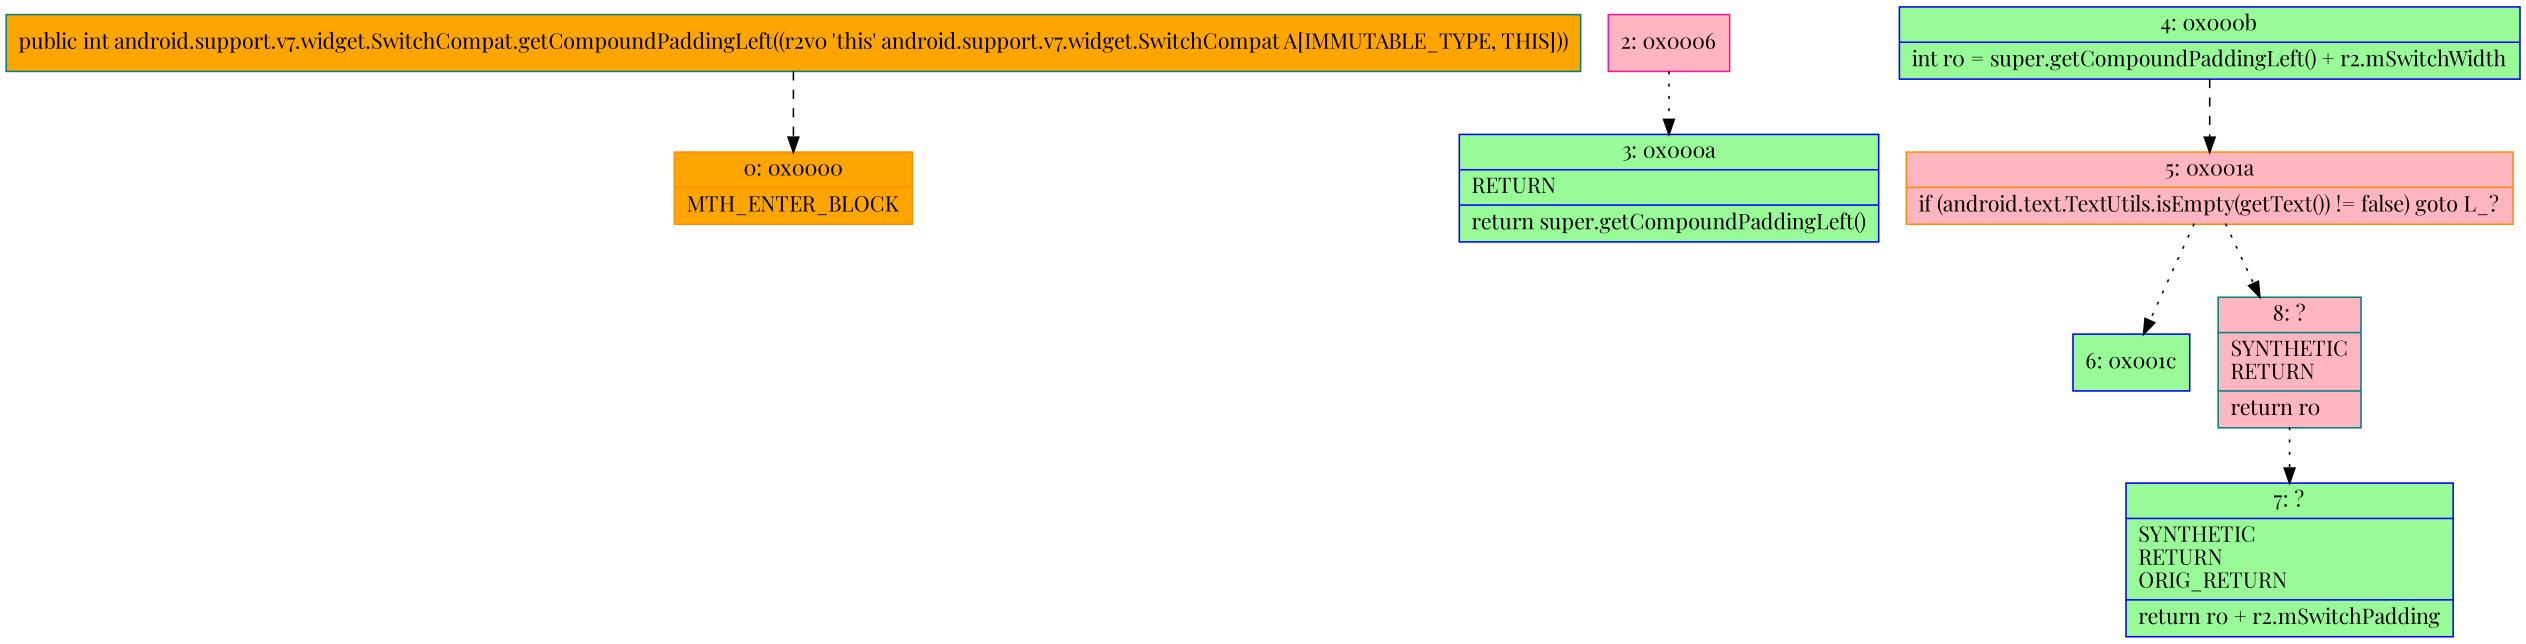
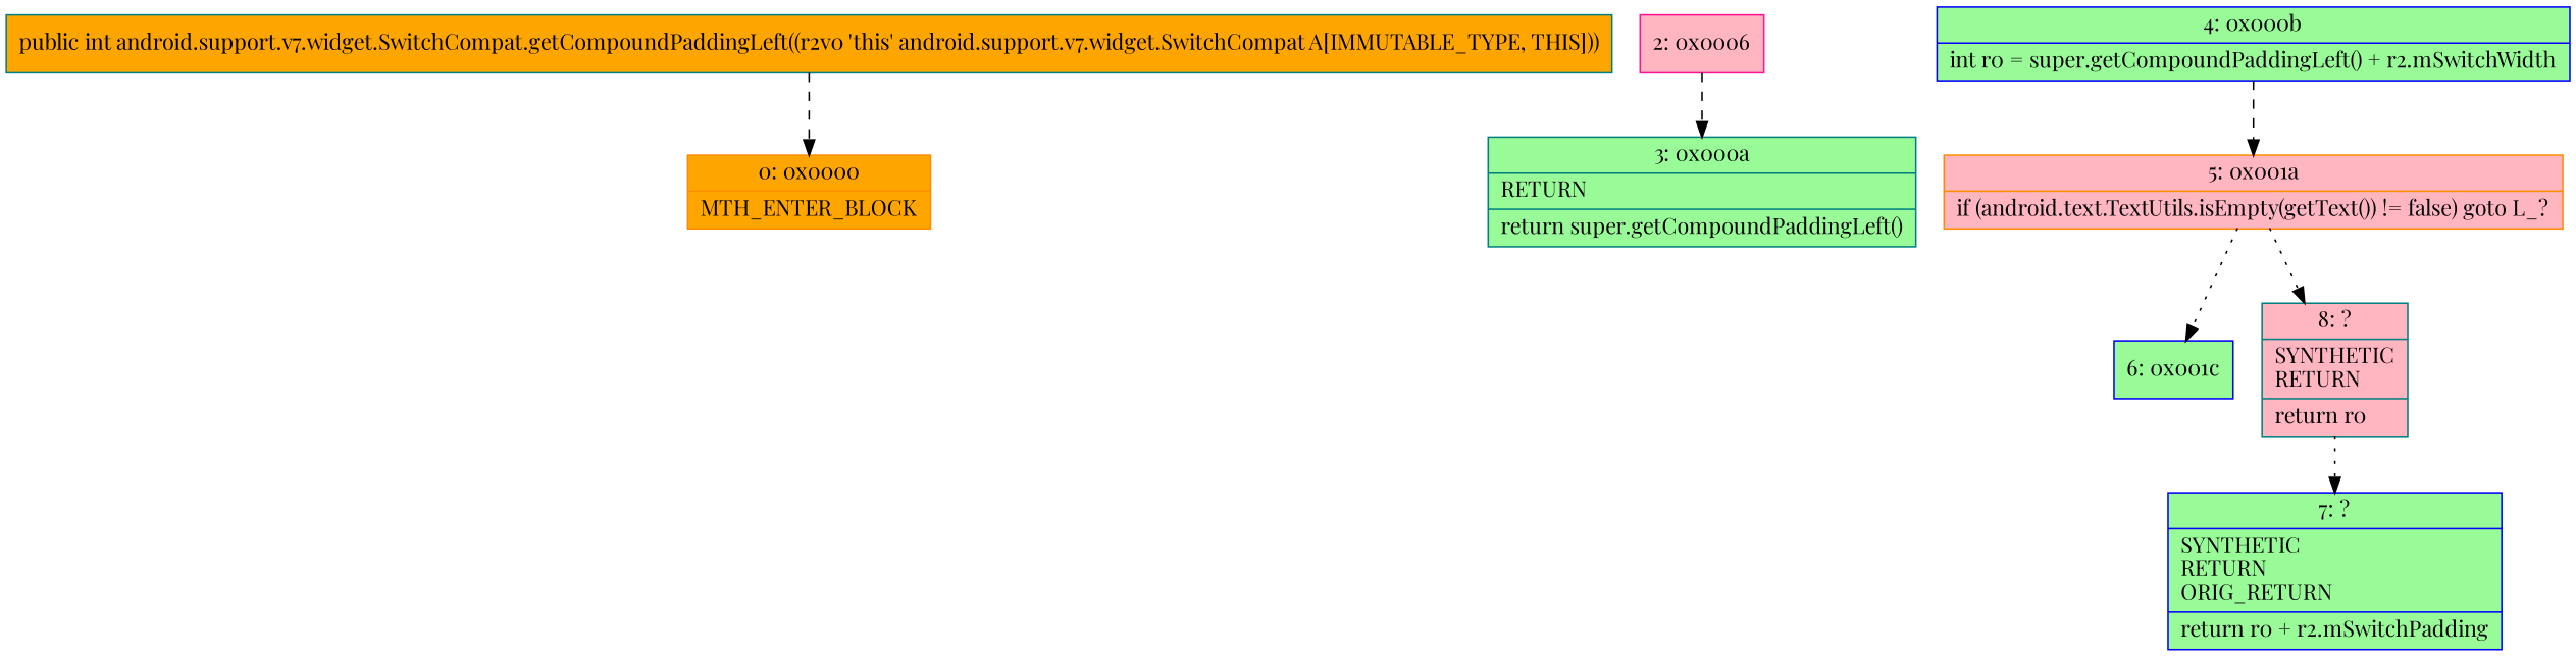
  digraph {
    fontname="Playfair Display"
    node [color=blue fillcolor=palegreen fontname="Playfair Display" shape=record style=filled]
    edge [fontname="Playfair Display" style=dashed]
    n1 [color=darkorange fillcolor=orange label="{0\:\ 0x0000|MTH_ENTER_BLOCK\l}"]
    n2 [color=deeppink fillcolor=lightpink label="{2\:\ 0x0006}"]
-   n3 [label="{3\:\ 0x000a|RETURN\l|return super.getCompoundPaddingLeft()\l}"]
+   n3 [color=teal label="{3\:\ 0x000a|RETURN\l|return super.getCompoundPaddingLeft()\l}"]
    n4 [label="{4\:\ 0x000b|int r0 = super.getCompoundPaddingLeft() + r2.mSwitchWidth\l}"]
    n5 [color=darkorange fillcolor=lightpink label="{5\:\ 0x001a|if (android.text.TextUtils.isEmpty(getText()) != false) goto L_?\l}"]
    n6 [label="{6\:\ 0x001c}"]
    n7 [color=teal fillcolor=lightpink label="{8\:\ ?|SYNTHETIC\lRETURN\l|return r0\l}"]
    n8 [label="{7\:\ ?|SYNTHETIC\lRETURN\lORIG_RETURN\l|return r0 + r2.mSwitchPadding\l}"]
    n9 [color=teal fillcolor=orange label="{public int android.support.v7.widget.SwitchCompat.getCompoundPaddingLeft((r2v0 'this' android.support.v7.widget.SwitchCompat A[IMMUTABLE_TYPE, THIS])) }"]
-   n2 -> n3 [style=dotted]
+   n2 -> n3
    n4 -> n5
    n5 -> n6 [style=dotted]
    n5 -> n7 [style=dotted]
    n7 -> n8 [style=dotted]
    n9 -> n1
  }
